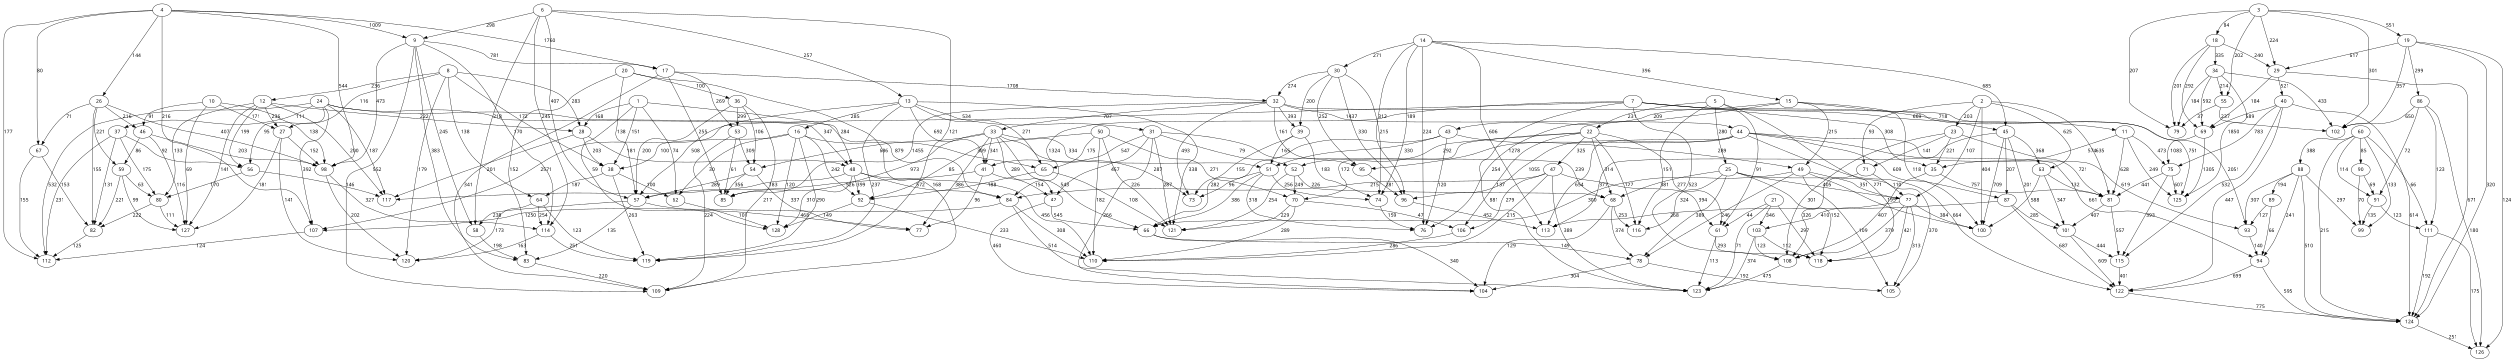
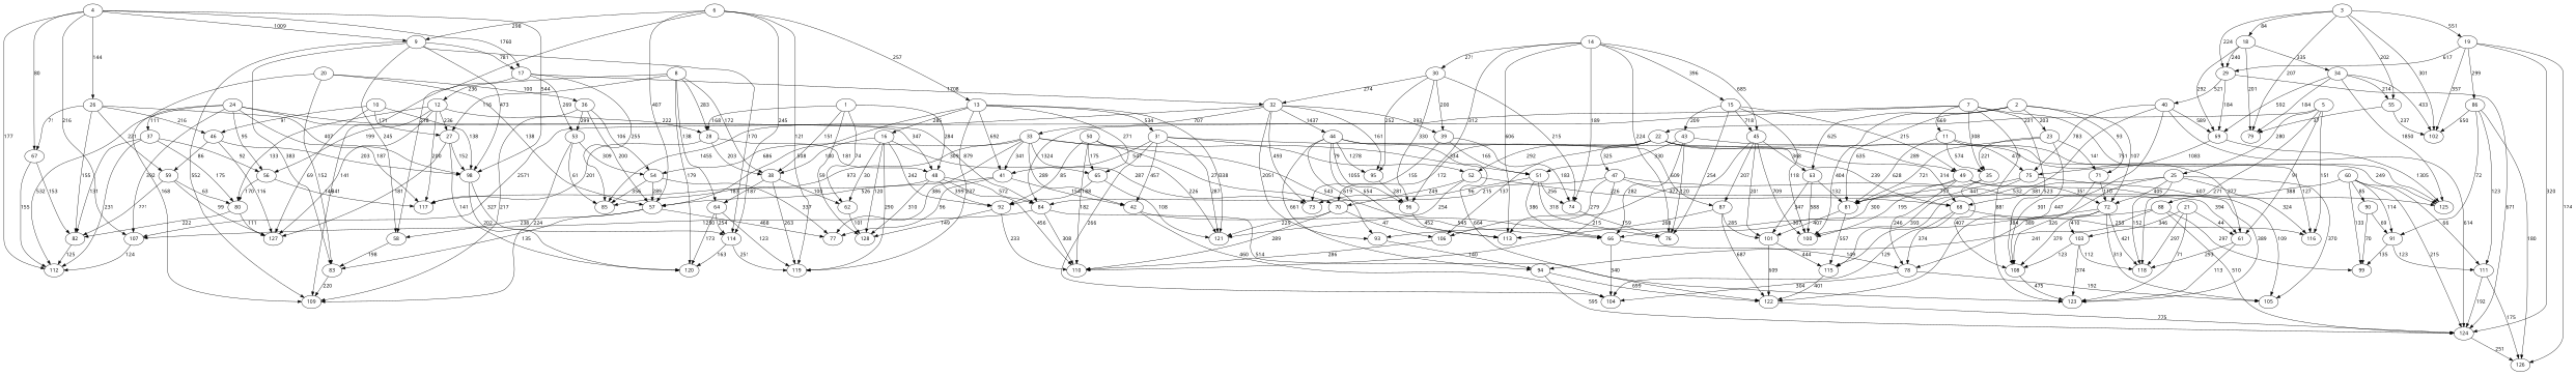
  digraph {
    fontname="Noto Sans"
    node [fontname="Noto Sans"]
    edge [color=black fontname="Noto Sans"]
    1
    128
    28
    38
    48
    62
    117
    119
    64
    110
    92
    84
    120
    114
    123
    107
    10
    127
    27
    46
    98
    59
    80
    82
    101
    115
    122
    124
    126
    103
    108
    118
    106
    112
    11
    125
    35
    75
    81
    111
    12
    56
    13
    121
    16
    31
    41
    57
    65
    52
    68
    104
    42
    77
    83
    58
    70
    78
    116
    66
    109
    14
    113
    15
    30
    45
    74
    76
    96
    100
    43
    49
    32
    39
    95
    63
    87
    51
    72
    105
    85
    33
    44
    73
    93
    17
    53
    54
    94
    18
    29
    34
    69
    79
    40
    102
    55
    19
    86
    91
    99
    2
    23
    71
    20
    36
    21
    61
    22
    47
    24
    37
    25
    26
    67
    3
    4
    9
    5
    50
    6
    60
    88
    90
-   89
    7
    8
    1 -> 128 [label=59]
    1 -> 28 [label=168]
    1 -> 38 [label=151]
    1 -> 48 [label=284]
    1 -> 62 [label=74]
    28 -> 38 [label=203]
    28 -> 48 [label=181]
    28 -> 117 [label=201]
    38 -> 62 [label=100]
    38 -> 119 [label=263]
    38 -> 64 [label=187]
    48 -> 128 [label=310]
    48 -> 117 [label=183]
    48 -> 110 [label=456]
    48 -> 92 [label=399]
    48 -> 84 [label=572]
    62 -> 128 [label=101]
    64 -> 119 [label=123]
    64 -> 120 [label=173]
    64 -> 114 [label=254]
    92 -> 128 [label=149]
    92 -> 110 [label=233]
    84 -> 110 [label=308]
    84 -> 123 [label=514]
    84 -> 107 [label=1250]
    114 -> 119 [label=251]
    114 -> 120 [label=163]
    107 -> 112 [label=124]
    10 -> 127 [label=69]
    10 -> 27 [label=171]
    10 -> 46 [label=91]
    10 -> 98 [label=138]
    27 -> 120 [label=141]
    27 -> 127 [label=181]
    27 -> 98 [label=152]
    46 -> 127 [label=116]
    46 -> 98 [label=203]
    46 -> 59 [label=86]
    98 -> 120 [label=202]
    98 -> 114 [label=327]
    59 -> 127 [label=99]
    59 -> 80 [label=63]
    59 -> 82 [label=221]
    80 -> 127 [label=111]
    80 -> 82 [label=222]
    82 -> 112 [label=125]
    101 -> 115 [label=444]
    101 -> 122 [label=609]
    115 -> 122 [label=401]
    122 -> 124 [label=775]
    124 -> 126 [label=251]
    103 -> 123 [label=374]
    103 -> 108 [label=123]
    103 -> 118 [label=112]
    108 -> 123 [label=475]
    106 -> 110 [label=286]
    11 -> 125 [label=249]
    11 -> 35 [label=574]
    11 -> 75 [label=473]
    11 -> 81 [label=628]
    35 -> 108 [label=407]
    35 -> 81 [label=757]
    75 -> 115 [label=393]
    75 -> 125 [label=607]
    75 -> 81 [label=441]
    81 -> 101 [label=407]
    81 -> 115 [label=557]
    111 -> 124 [label=192]
    111 -> 126 [label=175]
    12 -> 28 [label=222]
    12 -> 117 [label=200]
    12 -> 127 [label=141]
    12 -> 27 [label=236]
    12 -> 80 [label=133]
    12 -> 56 [label=199]
    56 -> 117 [label=146]
    56 -> 80 [label=170]
    13 -> 119 [label=237]
    13 -> 121 [label=338]
    13 -> 16 [label=285]
    13 -> 31 [label=534]
    13 -> 41 [label=692]
    13 -> 57 [label=508]
    13 -> 65 [label=271]
    16 -> 128 [label=120]
    16 -> 38 [label=100]
    16 -> 62 [label=30]
    16 -> 119 [label=290]
    16 -> 92 [label=242]
    16 -> 65 [label=309]
    31 -> 121 [label=287]
    31 -> 41 [label=547]
    31 -> 52 [label=79]
    31 -> 68 [label=239]
    31 -> 104 [label=266]
    31 -> 42 [label=457]
    41 -> 57 [label=526]
    41 -> 42 [label=154]
    41 -> 77 [label=96]
    57 -> 77 [label=468]
    57 -> 83 [label=135]
    57 -> 58 [label=238]
    65 -> 92 [label=188]
    65 -> 121 [label=108]
    52 -> 121 [label=254]
    52 -> 68 [label=226]
    52 -> 70 [label=249]
    68 -> 104 [label=129]
    68 -> 78 [label=374]
    68 -> 116 [label=253]
    42 -> 104 [label=460]
    42 -> 66 [label=545]
    83 -> 109 [label=220]
    58 -> 83 [label=198]
    70 -> 110 [label=289]
    70 -> 106 [label=47]
    70 -> 121 [label=229]
    78 -> 104 [label=304]
    78 -> 105 [label=192]
    66 -> 104 [label=340]
    66 -> 78 [label=149]
    14 -> 113 [label=606]
    14 -> 15 [label=396]
    14 -> 30 [label=271]
    14 -> 45 [label=685]
    14 -> 74 [label=189]
    14 -> 76 [label=224]
    14 -> 96 [label=312]
    15 -> 45 [label=718]
    15 -> 76 [label=254]
    15 -> 100 [label=118]
    15 -> 43 [label=209]
    15 -> 49 [label=215]
    30 -> 74 [label=215]
    30 -> 96 [label=330]
    30 -> 32 [label=274]
    30 -> 39 [label=200]
    30 -> 95 [label=252]
    45 -> 101 [label=201]
    45 -> 113 [label=377]
    45 -> 100 [label=709]
    45 -> 63 [label=368]
    45 -> 87 [label=207]
    74 -> 76 [label=159]
    96 -> 113 [label=452]
    43 -> 66 [label=282]
    43 -> 76 [label=120]
    43 -> 49 [label=289]
    43 -> 51 [label=330]
    49 -> 78 [label=246]
    49 -> 66 [label=300]
    49 -> 100 [label=195]
    49 -> 72 [label=351]
    49 -> 105 [label=109]
    32 -> 39 [label=393]
    32 -> 95 [label=161]
    32 -> 85 [label=1455]
    32 -> 33 [label=707]
    32 -> 44 [label=1437]
    32 -> 73 [label=493]
    32 -> 93 [label=2051]
    39 -> 74 [label=183]
    39 -> 51 [label=165]
    39 -> 73 [label=155]
    95 -> 96 [label=281]
    63 -> 101 [label=347]
    63 -> 81 [label=132]
    63 -> 100 [label=588]
    87 -> 101 [label=285]
    87 -> 122 [label=687]
    87 -> 113 [label=268]
    51 -> 66 [label=386]
    51 -> 74 [label=256]
    51 -> 76 [label=318]
    51 -> 73 [label=96]
    72 -> 103 [label=410]
    72 -> 108 [label=379]
    72 -> 118 [label=421]
    72 -> 100 [label=384]
    72 -> 105 [label=313]
    33 -> 41 [label=341]
    33 -> 42 [label=289]
    33 -> 77 [label=386]
    33 -> 66 [label=543]
    33 -> 51 [label=334]
    33 -> 85 [label=973]
    33 -> 73 [label=287]
    33 -> 54 [label=686]
    44 -> 122 [label=664]
    44 -> 113 [label=654]
    44 -> 96 [label=1055]
    44 -> 95 [label=1278]
    44 -> 87 [label=609]
    44 -> 93 [label=619]
    44 -> 94 [label=661]
    93 -> 94 [label=140]
    17 -> 109 [label=341]
    17 -> 32 [label=1708]
    17 -> 85 [label=255]
    17 -> 53 [label=269]
    53 -> 109 [label=224]
    53 -> 85 [label=61]
    53 -> 54 [label=309]
    54 -> 57 [label=289]
    54 -> 77 [label=337]
    54 -> 85 [label=356]
    94 -> 122 [label=699]
    94 -> 124 [label=595]
    18 -> 29 [label=240]
    18 -> 34 [label=335]
    18 -> 69 [label=292]
    18 -> 79 [label=201]
    29 -> 124 [label=671]
    29 -> 69 [label=184]
    29 -> 40 [label=521]
    34 -> 125 [label=1850]
    34 -> 69 [label=592]
    34 -> 79 [label=184]
    34 -> 102 [label=433]
    34 -> 55 [label=214]
    69 -> 125 [label=1305]
    69 -> 75 [label=1083]
    40 -> 115 [label=532]
    40 -> 122 [label=447]
    40 -> 124 [label=614]
    40 -> 75 [label=783]
    40 -> 69 [label=589]
    55 -> 79 [label=37]
    55 -> 102 [label=237]
    19 -> 124 [label=320]
    19 -> 126 [label=124]
    19 -> 29 [label=617]
    19 -> 102 [label=357]
    19 -> 86 [label=299]
    86 -> 126 [label=180]
    86 -> 111 [label=123]
    86 -> 102 [label=650]
    86 -> 91 [label=72]
    91 -> 111 [label=123]
    91 -> 99 [label=135]
    2 -> 81 [label=635]
    2 -> 100 [label=404]
    2 -> 63 [label=625]
    2 -> 72 [label=107]
    2 -> 23 [label=203]
    2 -> 71 [label=93]
    23 -> 108 [label=301]
    23 -> 35 [label=221]
    23 -> 81 [label=721]
    23 -> 71 [label=141]
    71 -> 108 [label=326]
    71 -> 72 [label=110]
    20 -> 57 [label=138]
    20 -> 83 [label=152]
    20 -> 109 [label=168]
    20 -> 36 [label=100]
    36 -> 57 [label=200]
    36 -> 109 [label=217]
    36 -> 53 [label=299]
    36 -> 54 [label=106]
    21 -> 123 [label=71]
    21 -> 103 [label=346]
    21 -> 118 [label=297]
    21 -> 61 [label=44]
    61 -> 123 [label=113]
    61 -> 118 [label=293]
    22 -> 106 [label=137]
    22 -> 52 [label=292]
    22 -> 68 [label=314]
    22 -> 70 [label=172]
    22 -> 116 [label=127]
    22 -> 61 [label=277]
    22 -> 47 [label=325]
    47 -> 110 [label=215]
    47 -> 84 [label=215]
    47 -> 123 [label=389]
    47 -> 106 [label=279]
    47 -> 61 [label=394]
    24 -> 48 [label=347]
    24 -> 117 [label=187]
    24 -> 84 [label=879]
    24 -> 107 [label=392]
    24 -> 112 [label=532]
    24 -> 56 [label=95]
    24 -> 37 [label=111]
    37 -> 80 [label=175]
    37 -> 82 [label=131]
    37 -> 112 [label=231]
    37 -> 56 [label=92]
    25 -> 118 [label=152]
    25 -> 68 [label=381]
    25 -> 78 [label=389]
    25 -> 116 [label=324]
    25 -> 72 [label=405]
    25 -> 105 [label=370]
    26 -> 46 [label=216]
    26 -> 98 [label=407]
    26 -> 59 [label=221]
    26 -> 82 [label=155]
    26 -> 67 [label=71]
    67 -> 82 [label=153]
    67 -> 112 [label=155]
    3 -> 18 [label=84]
    3 -> 29 [label=224]
    3 -> 79 [label=207]
    3 -> 102 [label=301]
    3 -> 55 [label=202]
    3 -> 19 [label=551]
    4 -> 107 [label=216]
    4 -> 98 [label=544]
    4 -> 112 [label=177]
    4 -> 17 [label=1760]
    4 -> 26 [label=144]
    4 -> 67 [label=80]
    4 -> 9 [label=1009]
    9 -> 114 [label=170]
    9 -> 98 [label=473]
    9 -> 83 [label=383]
    9 -> 58 [label=245]
    9 -> 109 [label=552]
    9 -> 17 [label=781]
    5 -> 118 [label=271]
    5 -> 116 [label=151]
    5 -> 61 [label=91]
    5 -> 22 [label=231]
    5 -> 25 [label=280]
    50 -> 110 [label=182]
    50 -> 92 [label=85]
    50 -> 121 [label=226]
    50 -> 65 [label=175]
    50 -> 70 [label=271]
    6 -> 119 [label=121]
    6 -> 114 [label=245]
    6 -> 13 [label=257]
    6 -> 57 [label=407]
    6 -> 58 [label=218]
    6 -> 9 [label=298]
    60 -> 124 [label=215]
    60 -> 111 [label=66]
    60 -> 91 [label=114]
    60 -> 99 [label=133]
    60 -> 88 [label=388]
    60 -> 90 [label=85]
    88 -> 124 [label=510]
    88 -> 93 [label=307]
    88 -> 94 [label=241]
    88 -> 99 [label=297]
-   88 -> 89 [label=194]
    90 -> 91 [label=69]
    90 -> 99 [label=70]
-   89 -> 93 [label=127]
-   89 -> 94 [label=66]
    7 -> 84 [label=1324]
    7 -> 123 [label=881]
    7 -> 107 [label=2571]
    7 -> 108 [label=523]
    7 -> 11 [label=669]
    7 -> 125 [label=751]
    7 -> 35 [label=308]
    8 -> 28 [label=283]
    8 -> 38 [label=172]
    8 -> 64 [label=138]
    8 -> 120 [label=179]
    8 -> 27 [label=116]
    8 -> 12 [label=236]
  }
